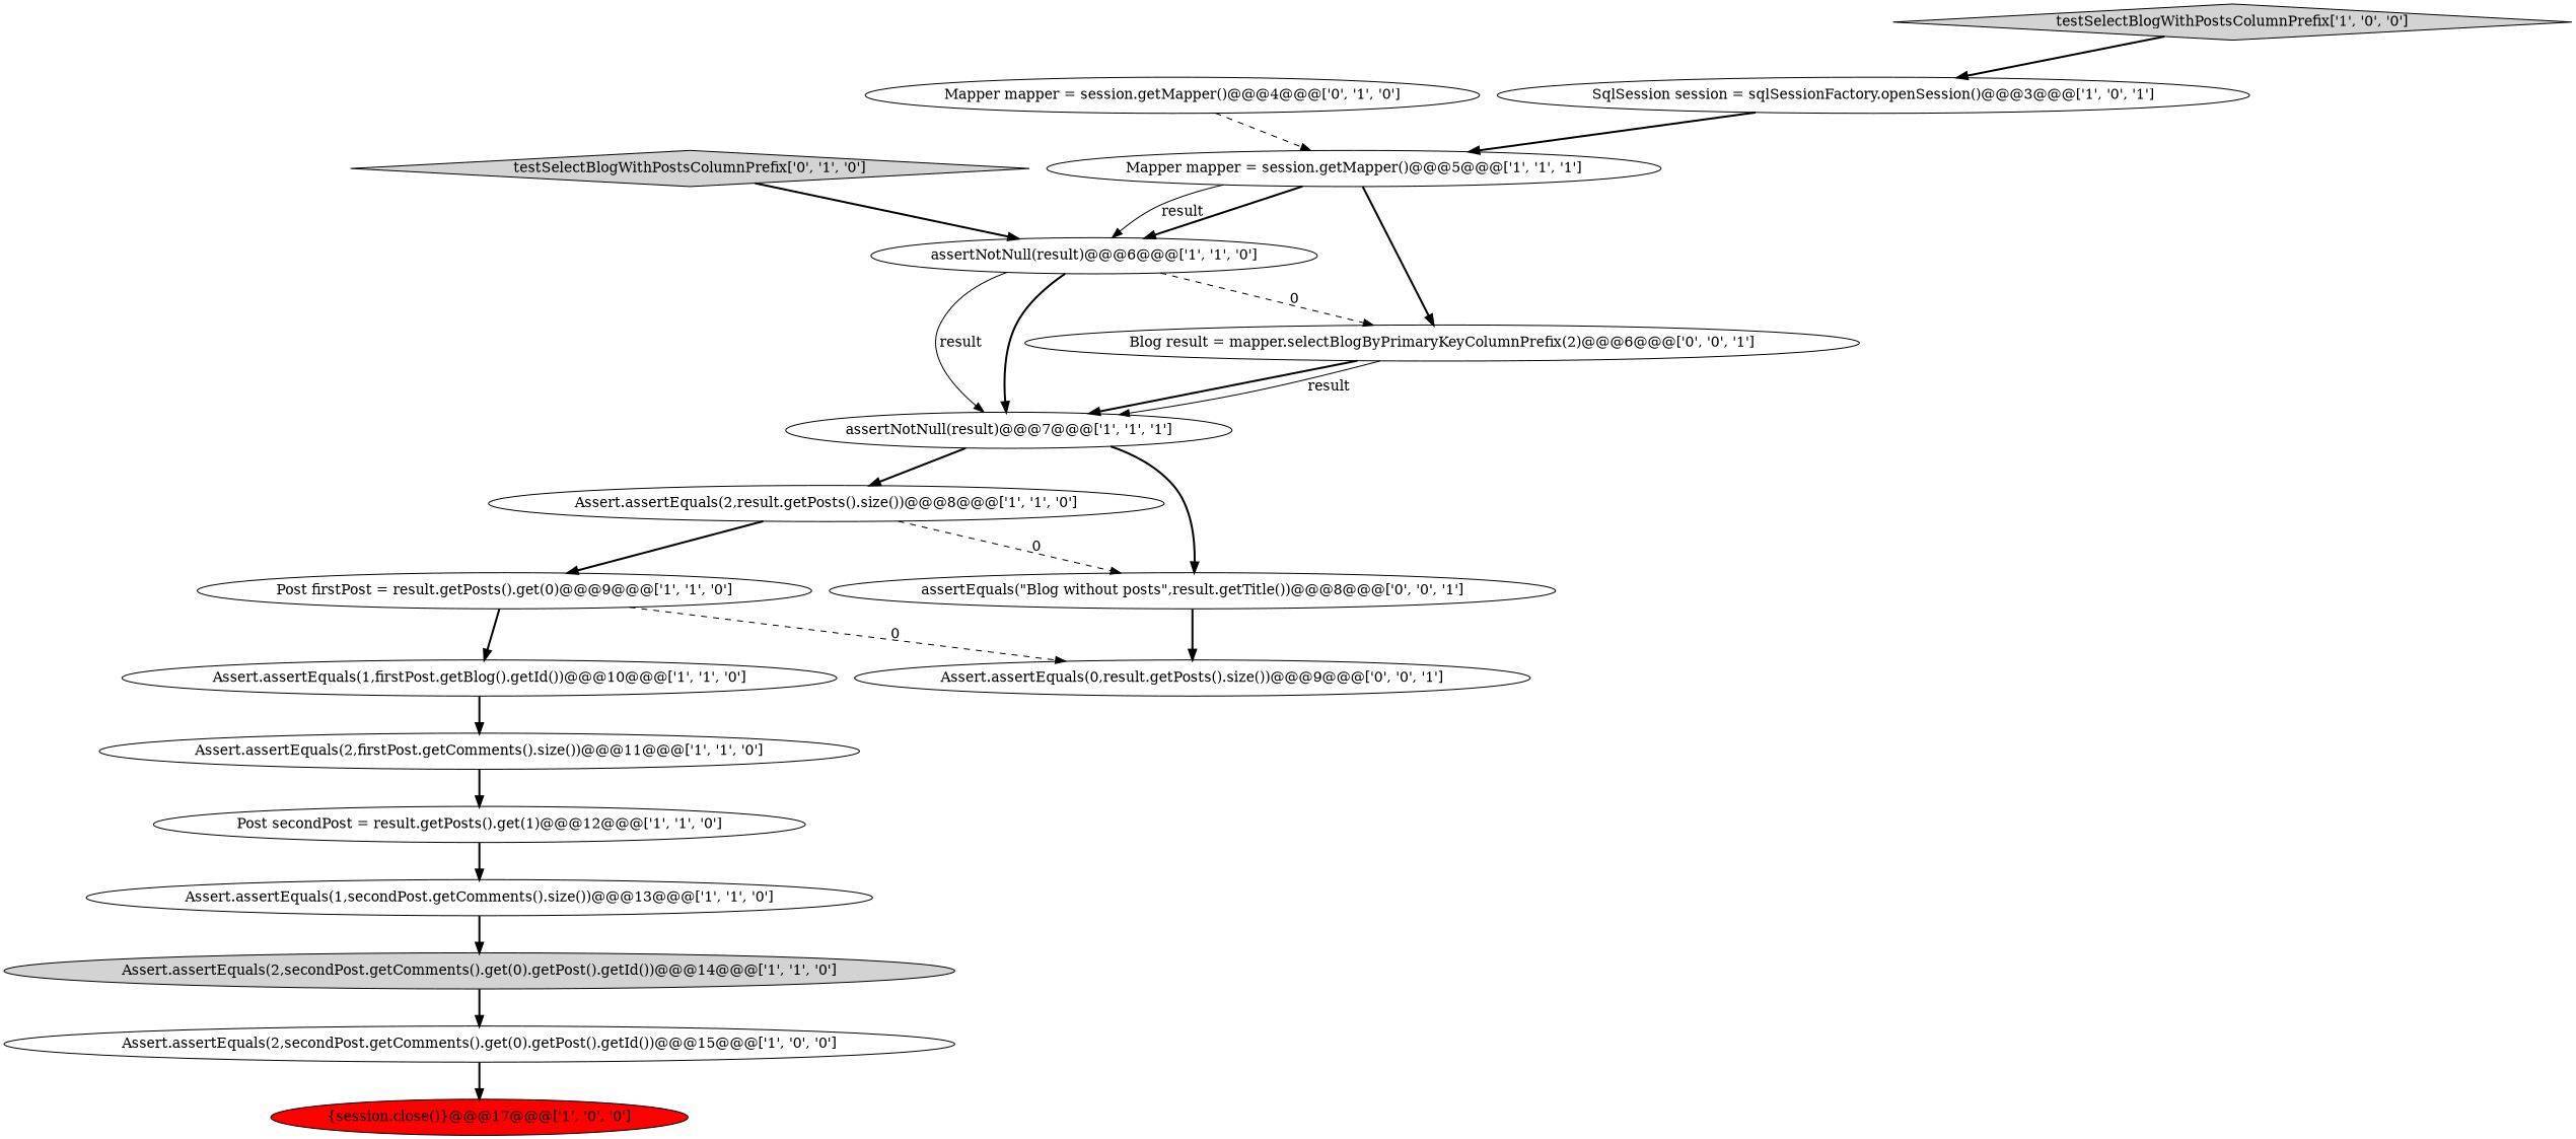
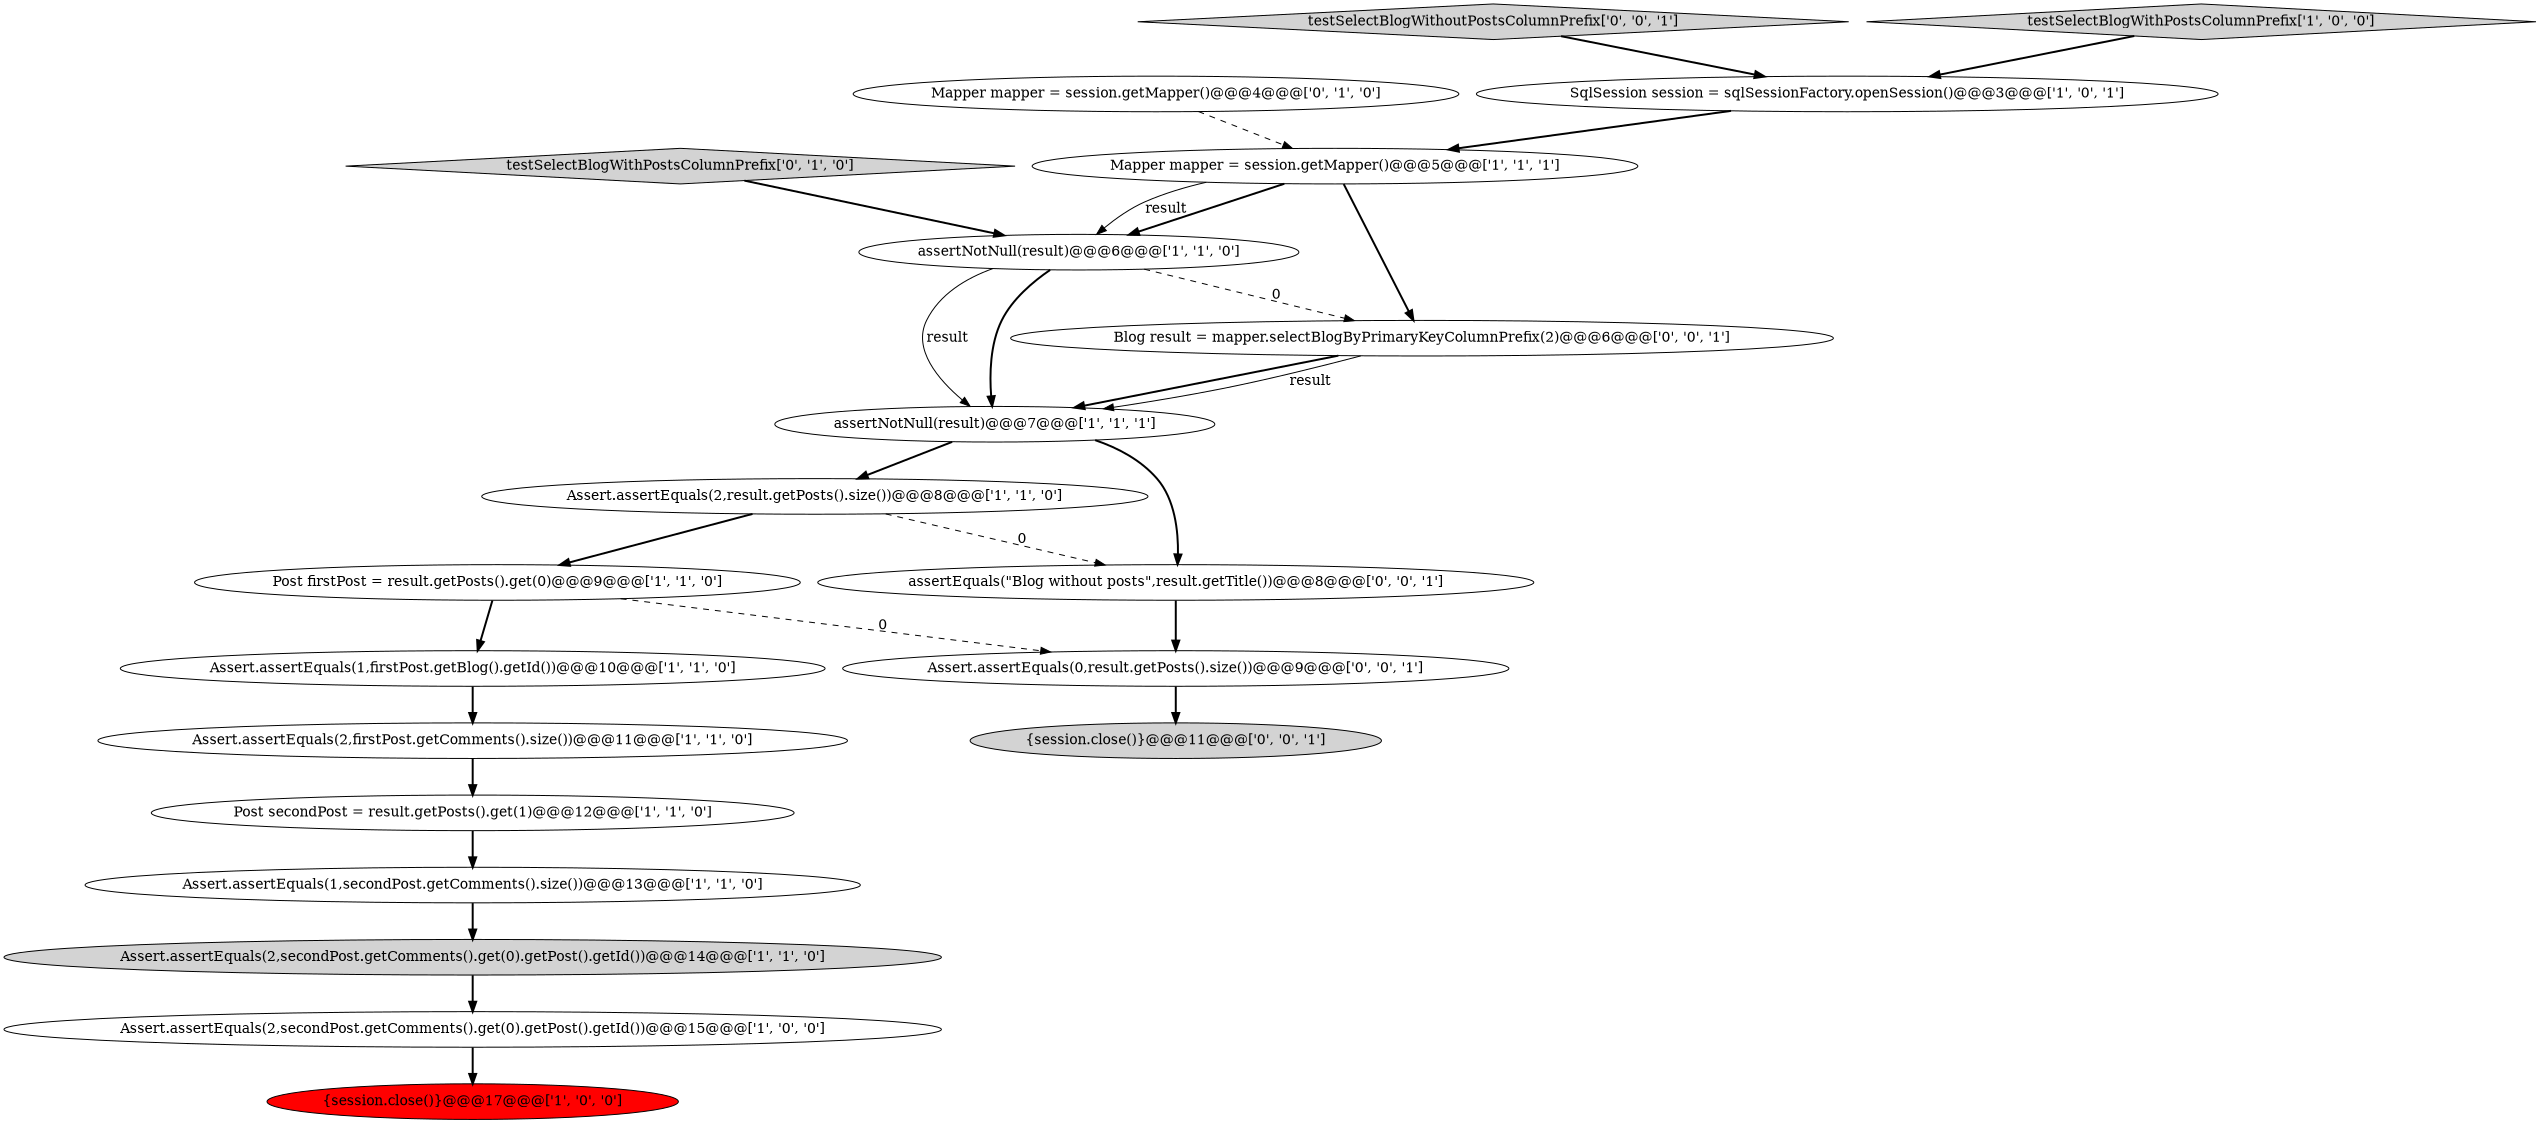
  digraph {
    node [fillcolor=white shape=ellipse style=filled]
    edge [style=bold]
    n1 [label="SqlSession session = sqlSessionFactory.openSession()@@@3@@@['1', '0', '1']"]
    n2 [label="Mapper mapper = session.getMapper()@@@5@@@['1', '1', '1']"]
    n3 [label="Blog result = mapper.selectBlogByPrimaryKeyColumnPrefix(2)@@@6@@@['0', '0', '1']"]
    n4 [label="assertNotNull(result)@@@6@@@['1', '1', '0']"]
    n5 [label="Post firstPost = result.getPosts().get(0)@@@9@@@['1', '1', '0']"]
    n6 [label="Assert.assertEquals(1,firstPost.getBlog().getId())@@@10@@@['1', '1', '0']"]
    n7 [label="Assert.assertEquals(0,result.getPosts().size())@@@9@@@['0', '0', '1']"]
    n8 [label="Assert.assertEquals(2,firstPost.getComments().size())@@@11@@@['1', '1', '0']"]
+   n9 [fillcolor=lightgray label="{session.close()}@@@11@@@['0', '0', '1']"]
    n10 [label="assertNotNull(result)@@@7@@@['1', '1', '1']"]
    n11 [label="Assert.assertEquals(2,result.getPosts().size())@@@8@@@['1', '1', '0']"]
    n12 [label="assertEquals(\"Blog without posts\",result.getTitle())@@@8@@@['0', '0', '1']"]
    n13 [label="Post secondPost = result.getPosts().get(1)@@@12@@@['1', '1', '0']"]
    n14 [label="Assert.assertEquals(1,secondPost.getComments().size())@@@13@@@['1', '1', '0']"]
    n15 [fillcolor=lightgray label="Assert.assertEquals(2,secondPost.getComments().get(0).getPost().getId())@@@14@@@['1', '1', '0']"]
    n16 [label="Assert.assertEquals(2,secondPost.getComments().get(0).getPost().getId())@@@15@@@['1', '0', '0']"]
    n17 [fillcolor=red label="{session.close()}@@@17@@@['1', '0', '0']"]
+   n18 [fillcolor=lightgray label="testSelectBlogWithoutPostsColumnPrefix['0', '0', '1']" shape=diamond]
    n19 [fillcolor=lightgray label="testSelectBlogWithPostsColumnPrefix['1', '0', '0']" shape=diamond]
    n20 [fillcolor=lightgray label="testSelectBlogWithPostsColumnPrefix['0', '1', '0']" shape=diamond]
    n21 [label="Mapper mapper = session.getMapper()@@@4@@@['0', '1', '0']"]
    n1 -> n2
    n2 -> n3
    n2 -> n4
    n2 -> n4 [label=result style=solid]
    n3 -> n10
    n3 -> n10 [label=result style=solid]
    n4 -> n3 [label=0 style=dashed]
    n4 -> n10 [label=result style=solid]
    n4 -> n10
    n5 -> n6
    n5 -> n7 [label=0 style=dashed]
    n6 -> n8
+   n7 -> n9
    n8 -> n13
    n10 -> n11
    n10 -> n12
    n11 -> n5
    n11 -> n12 [label=0 style=dashed]
    n12 -> n7
    n13 -> n14
    n14 -> n15
    n15 -> n16
    n16 -> n17
+   n18 -> n1
    n19 -> n1
    n20 -> n4
    n21 -> n2 [style=dashed]
  }
